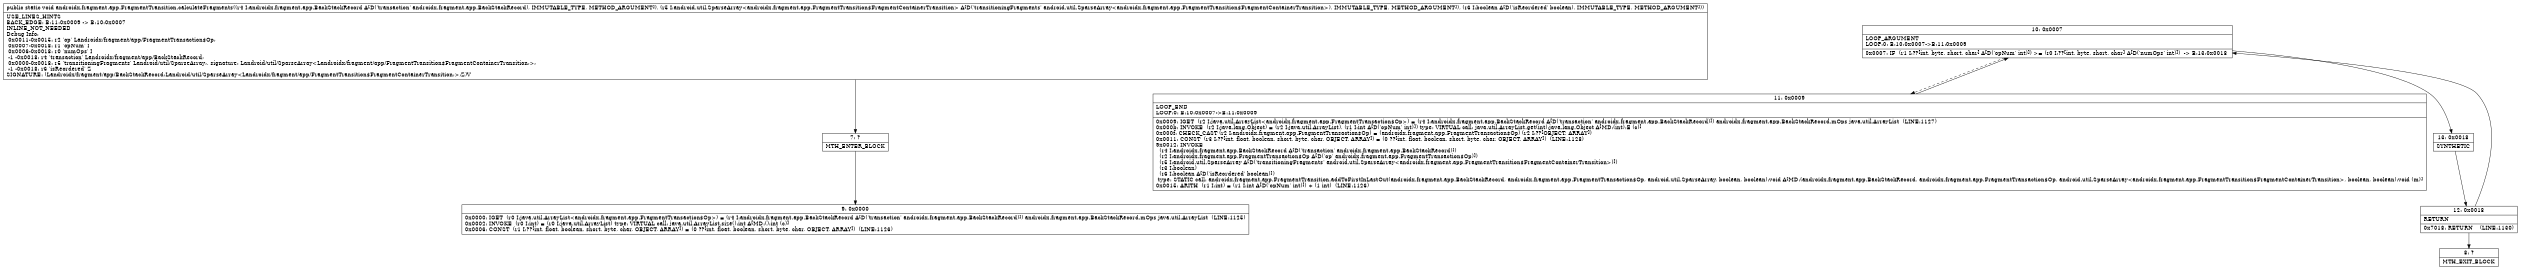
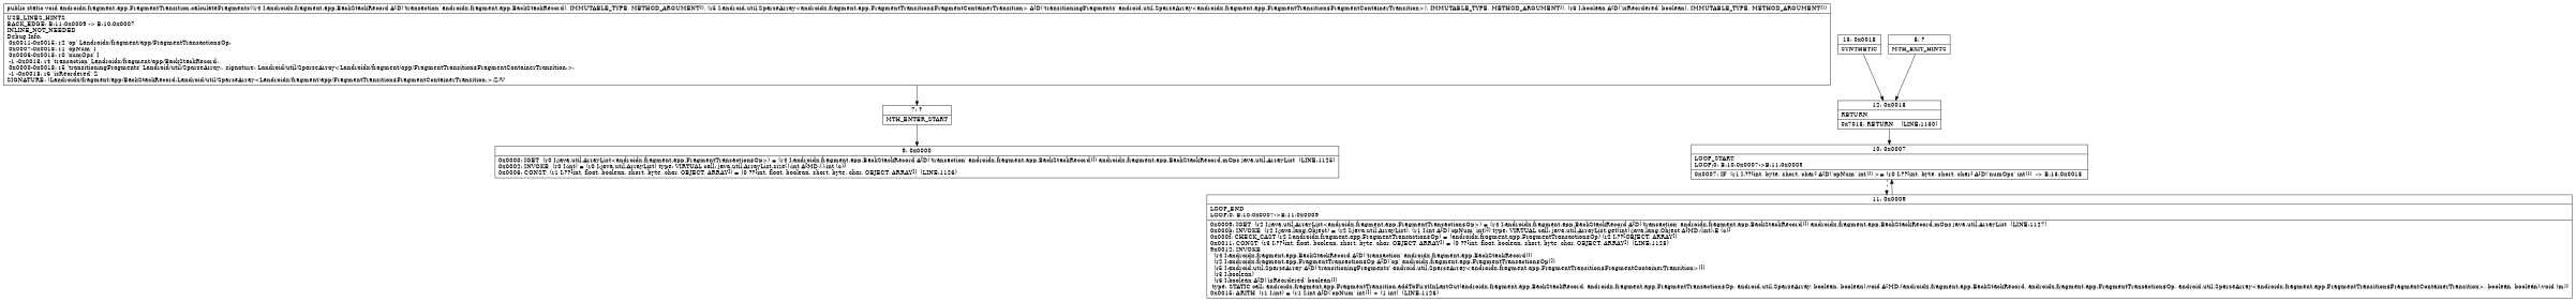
  digraph {
    node [shape=record]
-   n1 [label="{7\:\ ?|MTH_ENTER_BLOCK\l}"]
+   n1 [label="{7\:\ ?|MTH_ENTER_START\l}"]
    n2 [label="{9\:\ 0x0000|0x0000: IGET  (r0 I:java.util.ArrayList\<androidx.fragment.app.FragmentTransaction$Op\>) = (r4 I:androidx.fragment.app.BackStackRecord A[D('transaction' androidx.fragment.app.BackStackRecord)]) androidx.fragment.app.BackStackRecord.mOps java.util.ArrayList  (LINE:1125)\l0x0002: INVOKE  (r0 I:int) = (r0 I:java.util.ArrayList) type: VIRTUAL call: java.util.ArrayList.size():int A[MD:():int (c)]\l0x0006: CONST  (r1 I:??[int, float, boolean, short, byte, char, OBJECT, ARRAY]) = (0 ??[int, float, boolean, short, byte, char, OBJECT, ARRAY])  (LINE:1126)\l}"]
-   n3 [label="{10\:\ 0x0007|LOOP_ARGUMENT\lLOOP:0: B:10:0x0007\-\>B:11:0x0009\l|0x0007: IF  (r1 I:??[int, byte, short, char] A[D('opNum' int)]) \>= (r0 I:??[int, byte, short, char] A[D('numOps' int)])  \-\> B:13:0x0018 \l}"]
+   n3 [label="{10\:\ 0x0007|LOOP_START\lLOOP:0: B:10:0x0007\-\>B:11:0x0009\l|0x0007: IF  (r1 I:??[int, byte, short, char] A[D('opNum' int)]) \>= (r0 I:??[int, byte, short, char] A[D('numOps' int)])  \-\> B:13:0x0018 \l}"]
    n4 [label="{11\:\ 0x0009|LOOP_END\lLOOP:0: B:10:0x0007\-\>B:11:0x0009\l|0x0009: IGET  (r2 I:java.util.ArrayList\<androidx.fragment.app.FragmentTransaction$Op\>) = (r4 I:androidx.fragment.app.BackStackRecord A[D('transaction' androidx.fragment.app.BackStackRecord)]) androidx.fragment.app.BackStackRecord.mOps java.util.ArrayList  (LINE:1127)\l0x000b: INVOKE  (r2 I:java.lang.Object) = (r2 I:java.util.ArrayList), (r1 I:int A[D('opNum' int)]) type: VIRTUAL call: java.util.ArrayList.get(int):java.lang.Object A[MD:(int):E (c)]\l0x000f: CHECK_CAST (r2 I:androidx.fragment.app.FragmentTransaction$Op) = (androidx.fragment.app.FragmentTransaction$Op) (r2 I:??[OBJECT, ARRAY]) \l0x0011: CONST  (r3 I:??[int, float, boolean, short, byte, char, OBJECT, ARRAY]) = (0 ??[int, float, boolean, short, byte, char, OBJECT, ARRAY])  (LINE:1128)\l9x0012: INVOKE  \l  (r4 I:androidx.fragment.app.BackStackRecord A[D('transaction' androidx.fragment.app.BackStackRecord)])\l  (r2 I:androidx.fragment.app.FragmentTransaction$Op A[D('op' androidx.fragment.app.FragmentTransaction$Op)])\l  (r5 I:android.util.SparseArray A[D('transitioningFragments' android.util.SparseArray\<androidx.fragment.app.FragmentTransition$FragmentContainerTransition\>)])\l  (r3 I:boolean)\l  (r6 I:boolean A[D('isReordered' boolean)])\l type: STATIC call: androidx.fragment.app.FragmentTransition.addToFirstInLastOut(androidx.fragment.app.BackStackRecord, androidx.fragment.app.FragmentTransaction$Op, android.util.SparseArray, boolean, boolean):void A[MD:(androidx.fragment.app.BackStackRecord, androidx.fragment.app.FragmentTransaction$Op, android.util.SparseArray\<androidx.fragment.app.FragmentTransition$FragmentContainerTransition\>, boolean, boolean):void (m)]\l0x0015: ARITH  (r1 I:int) = (r1 I:int A[D('opNum' int)]) + (1 int)  (LINE:1126)\l}"]
    n5 [label="{13\:\ 0x0018|SYNTHETIC\l}"]
    n6 [label="{12\:\ 0x0018|RETURN\l|0x7018: RETURN    (LINE:1130)\l}"]
-   n7 [label="{8\:\ ?|MTH_EXIT_BLOCK\l}"]
+   n7 [label="{8\:\ ?|MTH_EXIT_HINTS\l}"]
    n8 [label="{public static void androidx.fragment.app.FragmentTransition.calculateFragments((r4 I:androidx.fragment.app.BackStackRecord A[D('transaction' androidx.fragment.app.BackStackRecord), IMMUTABLE_TYPE, METHOD_ARGUMENT]), (r5 I:android.util.SparseArray\<androidx.fragment.app.FragmentTransition$FragmentContainerTransition\> A[D('transitioningFragments' android.util.SparseArray\<androidx.fragment.app.FragmentTransition$FragmentContainerTransition\>), IMMUTABLE_TYPE, METHOD_ARGUMENT]), (r6 I:boolean A[D('isReordered' boolean), IMMUTABLE_TYPE, METHOD_ARGUMENT]))  | USE_LINES_HINTS\lBACK_EDGE: B:11:0x0009 \-\> B:10:0x0007\lINLINE_NOT_NEEDED\lDebug Info:\l  0x0011\-0x0015: r2 'op' Landroidx\/fragment\/app\/FragmentTransaction$Op;\l  0x0007\-0x0018: r1 'opNum' I\l  0x0006\-0x0018: r0 'numOps' I\l  \-1 \-0x0018: r4 'transaction' Landroidx\/fragment\/app\/BackStackRecord;\l  0x0000\-0x0018: r5 'transitioningFragments' Landroid\/util\/SparseArray;, signature: Landroid\/util\/SparseArray\<Landroidx\/fragment\/app\/FragmentTransition$FragmentContainerTransition;\>;\l  \-1 \-0x0018: r6 'isReordered' Z\lSIGNATURE: (Landroidx\/fragment\/app\/BackStackRecord;Landroid\/util\/SparseArray\<Landroidx\/fragment\/app\/FragmentTransition$FragmentContainerTransition;\>;Z)V\l}"]
    n1 -> n2
    n3 -> n4 [style=dashed]
-   n3 -> n5
    n4 -> n3
    n5 -> n6
    n6 -> n3
-   n6 -> n7
+   n7 -> n6
    n8 -> n1
  }
